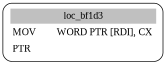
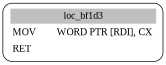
  digraph {
    fontname="Liberation Serif"
-   n1 [fontname="Liberation Serif" label=<<table border="0" cellborder="0" cellpadding="3"><tr><td align="center" colspan="2" bgcolor="grey">loc_bf1d3</td></tr><tr><td align="left">MOV        WORD PTR [RDI], CX</td></tr><tr><td align="left">PTR        </td></tr></table>> shape=Mrecord]
+   n1 [fontname="Liberation Serif" label=<<table border="0" cellborder="0" cellpadding="3"><tr><td align="center" colspan="2" bgcolor="grey">loc_bf1d3</td></tr><tr><td align="left">MOV        WORD PTR [RDI], CX</td></tr><tr><td align="left">RET        </td></tr></table>> shape=Mrecord]
  }
